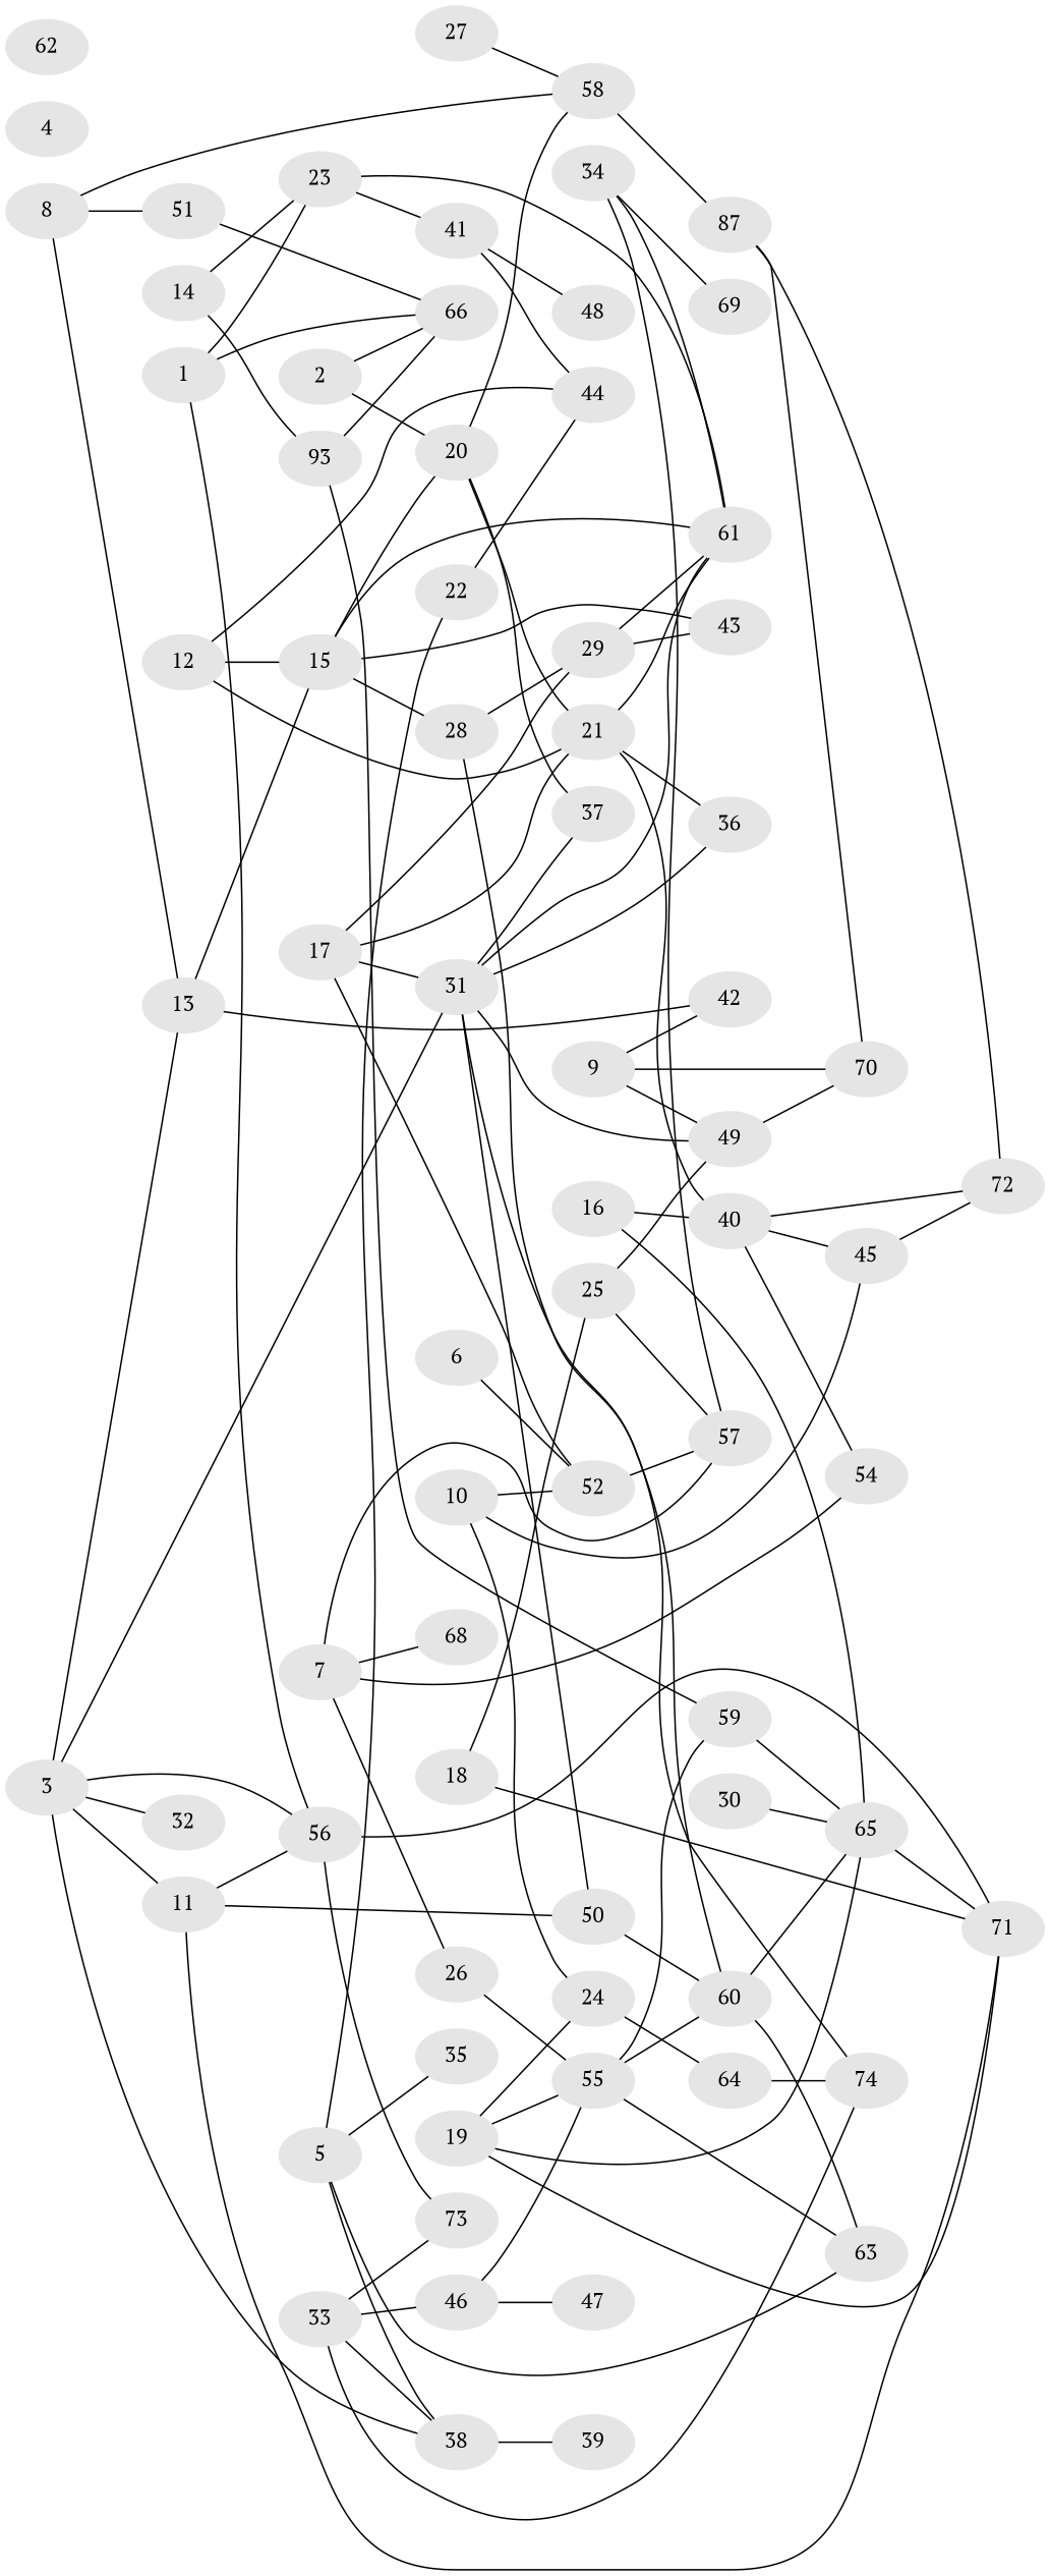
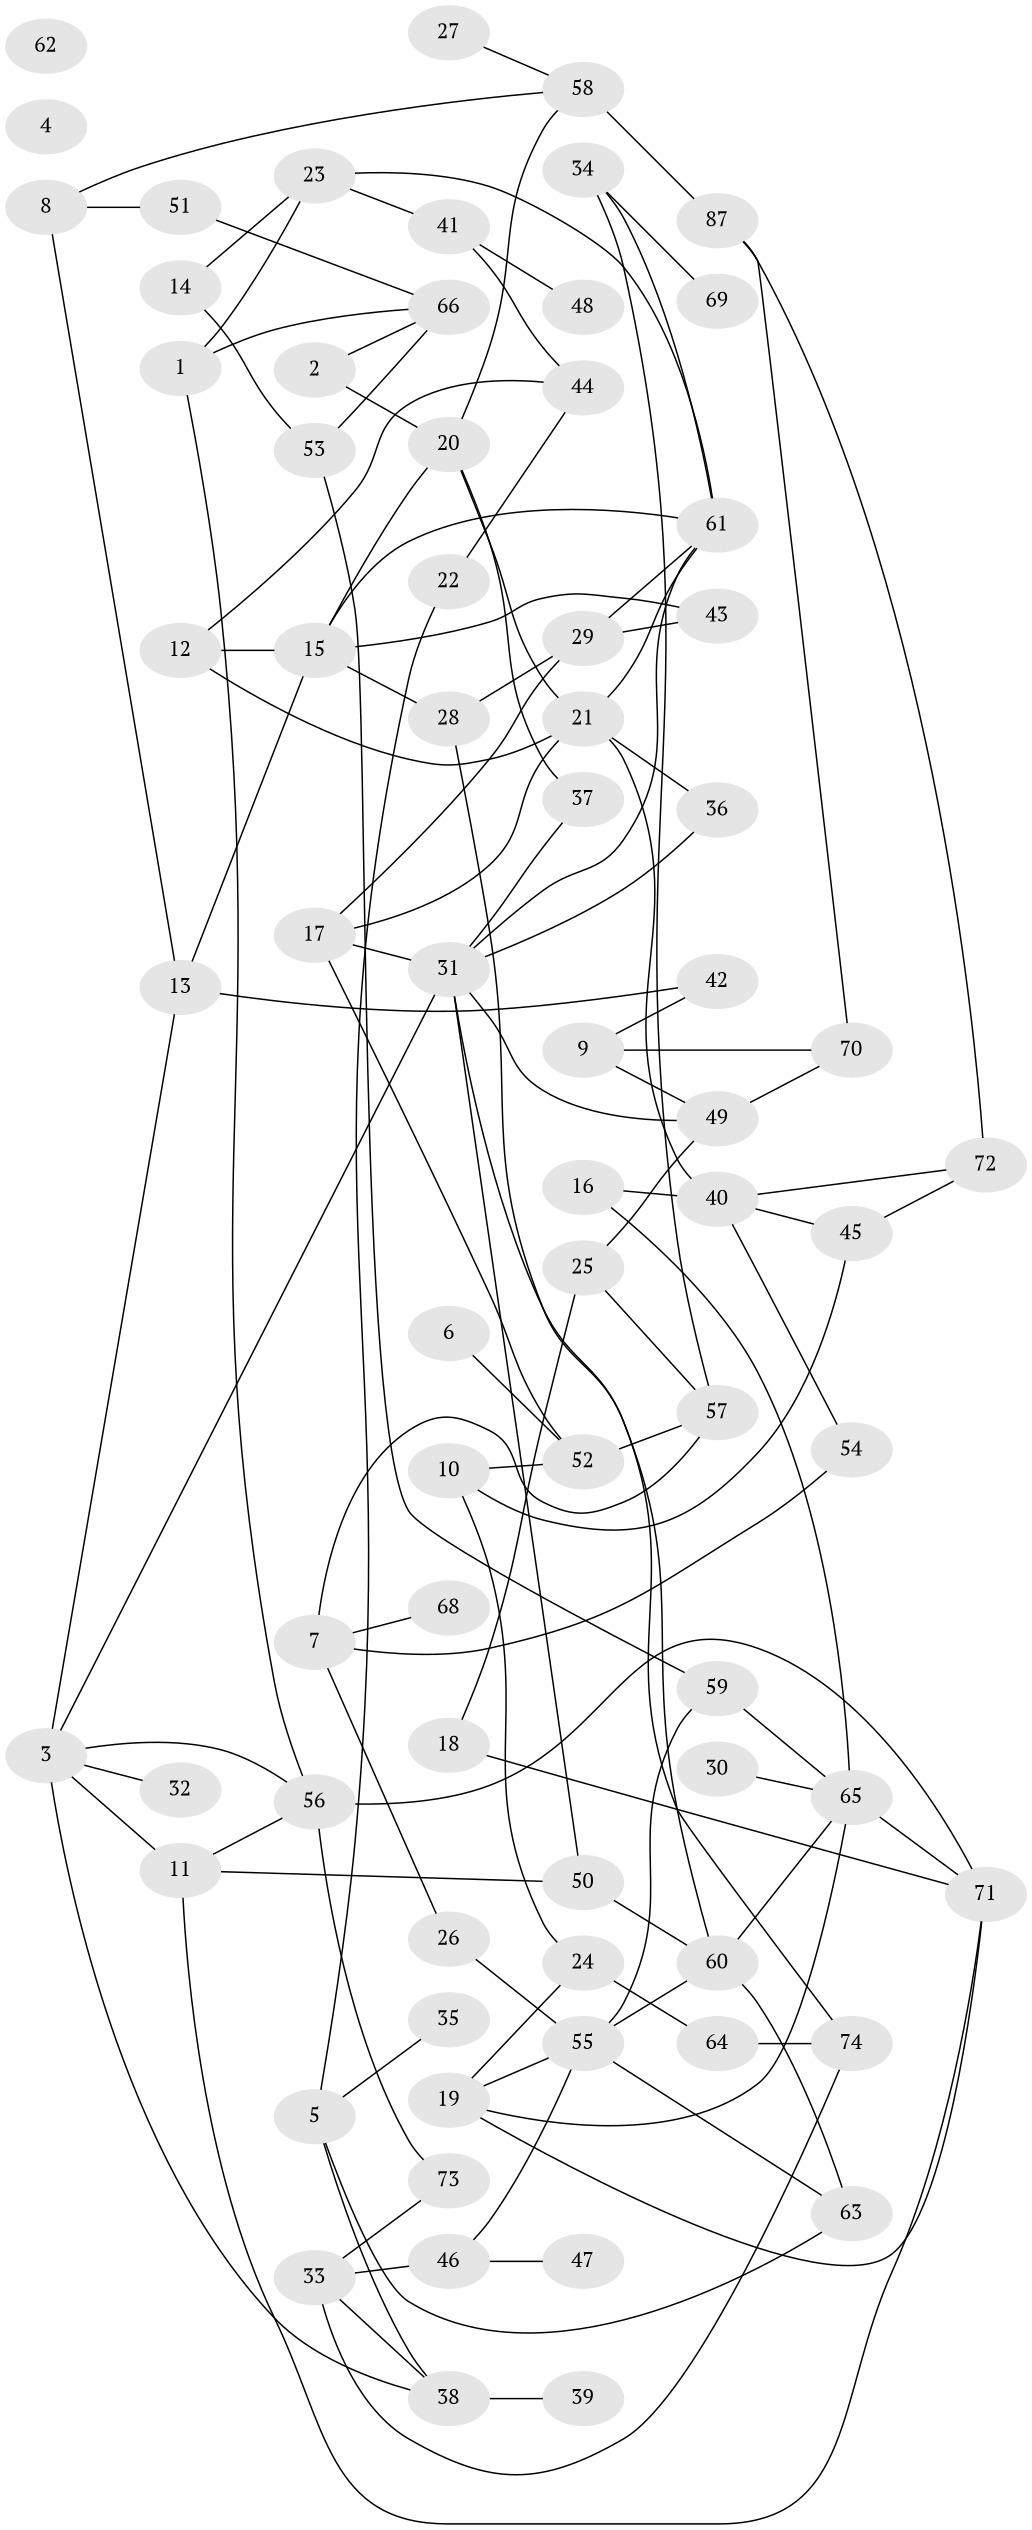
  graph {
    fontname="PT Serif"
    rankdir=LR
    node [color=gray90 fontname="PT Serif" style=filled]
    edge [fontname="PT Serif"]
    1
    23
    56
    66
    61
    41
    71
    73
    2
    20
    58
    21
    37
    3
    11
    13
    31
    32
    38
    50
    42
    15
    49
    36
    74
    39
    4
    5
    22
    35
    63
    44
    6
    52
    57
    7
    26
    54
    68
    55
    8
    51
    n43 [label=87]
    9
    70
    10
    24
    45
    64
    72
    60
    59
    12
    28
    43
    40
    14
-   53 [label=93]
+   53
    29
    16
    65
    17
    18
    25
    19
    48
    27
    30
    33
    46
    47
    34
    69
    62
    1 -- 23
    1 -- 56
    1 -- 66
    23 -- 61
    23 -- 41
    56 -- 71
    56 -- 73
    41 -- 44
    41 -- 48
    2 -- 66
    2 -- 20
    20 -- 58
    20 -- 21
    20 -- 37
    58 -- n43
    21 -- 61
    21 -- 36
    21 -- 40
    3 -- 56
    3 -- 11
    3 -- 13
    3 -- 31
    3 -- 32
    3 -- 38
    11 -- 56
    11 -- 71
    11 -- 50
    13 -- 42
    13 -- 15
    31 -- 61
    31 -- 37
    31 -- 50
    31 -- 49
    31 -- 36
    31 -- 74
    38 -- 39
    50 -- 60
    15 -- 61
    15 -- 20
    15 -- 28
    15 -- 43
    49 -- 70
    5 -- 38
    5 -- 22
    5 -- 35
    5 -- 63
    22 -- 44
    6 -- 52
    52 -- 57
    7 -- 57
    7 -- 26
    7 -- 54
    7 -- 68
    26 -- 55
    55 -- 63
    55 -- 60
    55 -- 59
    8 -- 58
    8 -- 13
    8 -- 51
    51 -- 66
    n43 -- 70
    n43 -- 72
    9 -- 42
    9 -- 49
    9 -- 70
    10 -- 52
    10 -- 24
    10 -- 45
    24 -- 64
    45 -- 72
    64 -- 74
    60 -- 63
    60 -- 65
    59 -- 65
    12 -- 21
    12 -- 15
    12 -- 44
    28 -- 60
    28 -- 29
    40 -- 54
    40 -- 45
    40 -- 72
    14 -- 23
    14 -- 53
    53 -- 66
    53 -- 59
    29 -- 61
    29 -- 43
    16 -- 40
    16 -- 65
    65 -- 71
    17 -- 21
    17 -- 31
    17 -- 52
    17 -- 29
    18 -- 71
    18 -- 25
    25 -- 49
    25 -- 57
    19 -- 71
    19 -- 55
    19 -- 24
    19 -- 65
    27 -- 58
    30 -- 65
    33 -- 73
    33 -- 38
    33 -- 74
    33 -- 46
    46 -- 55
    46 -- 47
    34 -- 61
    34 -- 57
    34 -- 69
  }
